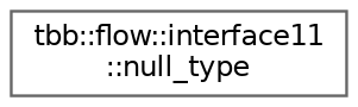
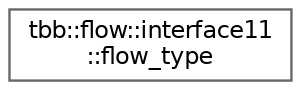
  digraph {
    rankdir=LR
-   n1 [color=grey40 fillcolor=white fontname=Helvetica fontsize=10 height=0.2 label="tbb::flow::interface11\l::null_type" shape=box style=filled width=0.4]
+   n1 [color=grey40 fillcolor=white fontname=Helvetica fontsize=10 height=0.2 label="tbb::flow::interface11\l::flow_type" shape=box style=filled width=0.4]
  }
